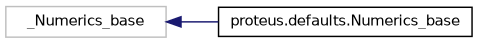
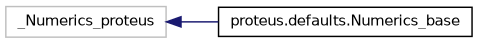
  digraph {
    rankdir=LR
    node [fillcolor=white fontname=Helvetica fontsize=10 shape=record style=filled]
-   n1 [color=grey75 height=0.2 label=_Numerics_base width=0.4]
+   n1 [color=grey75 height=0.2 label=_Numerics_proteus width=0.4]
    n2 [color=black height=0.2 label="proteus.defaults.Numerics_base" width=0.4]
    n1 -> n2 [color=midnightblue dir=back fontname=Helvetica fontsize=10 labelfontname=Helvetica labelfontsize=10 style=solid]
  }
